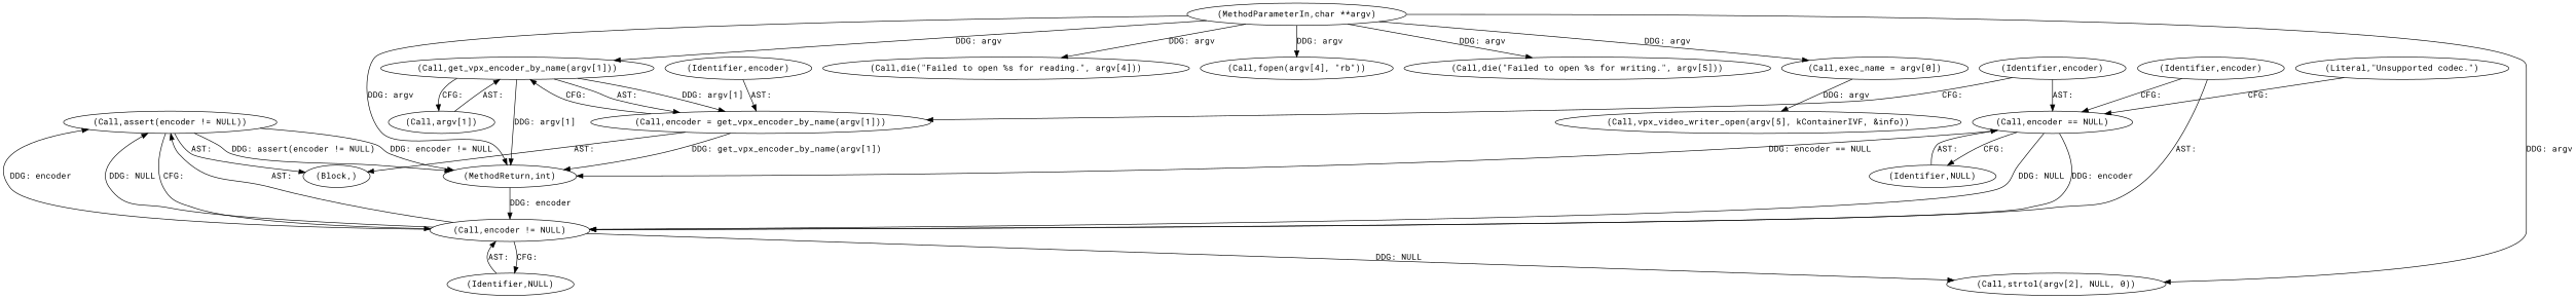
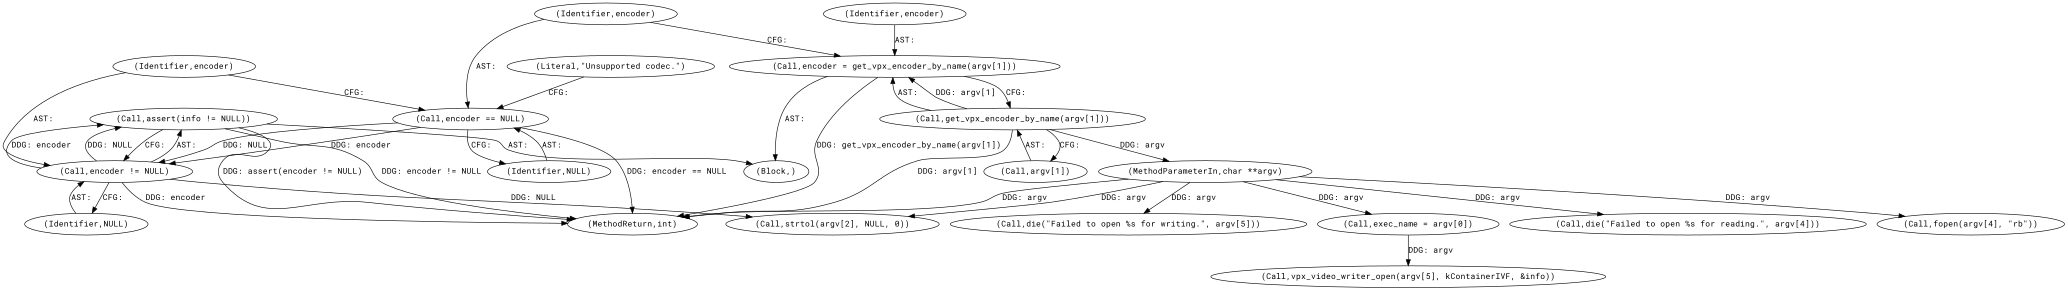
  digraph {
    fontname="Roboto Mono"
    node [fontname="Roboto Mono"]
    edge [fontname="Roboto Mono"]
-   n1 [label="(Call,assert(encoder != NULL))"]
+   n1 [label="(Call,assert(info != NULL))"]
    n2 [label="(Call,encoder != NULL)"]
    n3 [label="(MethodReturn,int)"]
    n4 [label="(Block,)"]
    n5 [label="(Call,strtol(argv[2], NULL, 0))"]
    n6 [label="(Identifier,NULL)"]
    n7 [label="(Call,encoder == NULL)"]
    n8 [label="(Identifier,NULL)"]
    n9 [label="(Call,encoder = get_vpx_encoder_by_name(argv[1]))"]
    n10 [label="(Call,get_vpx_encoder_by_name(argv[1]))"]
    n11 [label="(Call,argv[1])"]
    n12 [label="(MethodParameterIn,char **argv)"]
    n13 [label="(Call,die(\"Failed to open %s for reading.\", argv[4]))"]
    n14 [label="(Call,fopen(argv[4], \"rb\"))"]
    n15 [label="(Call,die(\"Failed to open %s for writing.\", argv[5]))"]
    n16 [label="(Call,exec_name = argv[0])"]
    n17 [label="(Call,vpx_video_writer_open(argv[5], kContainerIVF, &info))"]
    n18 [label="(Identifier,encoder)"]
    n19 [label="(Identifier,encoder)"]
    n20 [label="(Identifier,encoder)"]
    n21 [label="(Literal,\"Unsupported codec.\")"]
    n1 -> n2 [label="CFG: "]
    n1 -> n3 [label="DDG: assert(encoder != NULL)"]
    n1 -> n3 [label="DDG: encoder != NULL"]
    n1 -> n4 [label="AST: "]
    n2 -> n1 [label="AST: "]
    n2 -> n1 [label="DDG: encoder"]
    n2 -> n1 [label="DDG: NULL"]
-   n3 -> n2 [label="DDG: encoder"]
+   n2 -> n3 [label="DDG: encoder"]
    n2 -> n5 [label="DDG: NULL"]
    n2 -> n6 [label="CFG: "]
    n6 -> n2 [label="AST: "]
    n7 -> n2 [label="DDG: encoder"]
    n7 -> n2 [label="DDG: NULL"]
    n7 -> n3 [label="DDG: encoder == NULL"]
    n7 -> n8 [label="CFG: "]
    n8 -> n7 [label="AST: "]
    n9 -> n3 [label="DDG: get_vpx_encoder_by_name(argv[1])"]
    n9 -> n4 [label="AST: "]
    n9 -> n10 [label="CFG: "]
    n10 -> n3 [label="DDG: argv[1]"]
    n10 -> n9 [label="AST: "]
    n10 -> n9 [label="DDG: argv[1]"]
    n10 -> n11 [label="CFG: "]
    n11 -> n10 [label="AST: "]
    n12 -> n3 [label="DDG: argv"]
    n12 -> n5 [label="DDG: argv"]
-   n12 -> n10 [label="DDG: argv"]
+   n10 -> n12 [label="DDG: argv"]
    n12 -> n13 [label="DDG: argv"]
    n12 -> n14 [label="DDG: argv"]
    n12 -> n15 [label="DDG: argv"]
    n12 -> n16 [label="DDG: argv"]
    n16 -> n17 [label="DDG: argv"]
    n18 -> n7 [label="AST: "]
    n18 -> n9 [label="CFG: "]
    n19 -> n2 [label="AST: "]
    n19 -> n7 [label="CFG: "]
    n20 -> n9 [label="AST: "]
    n21 -> n7 [label="CFG: "]
  }
